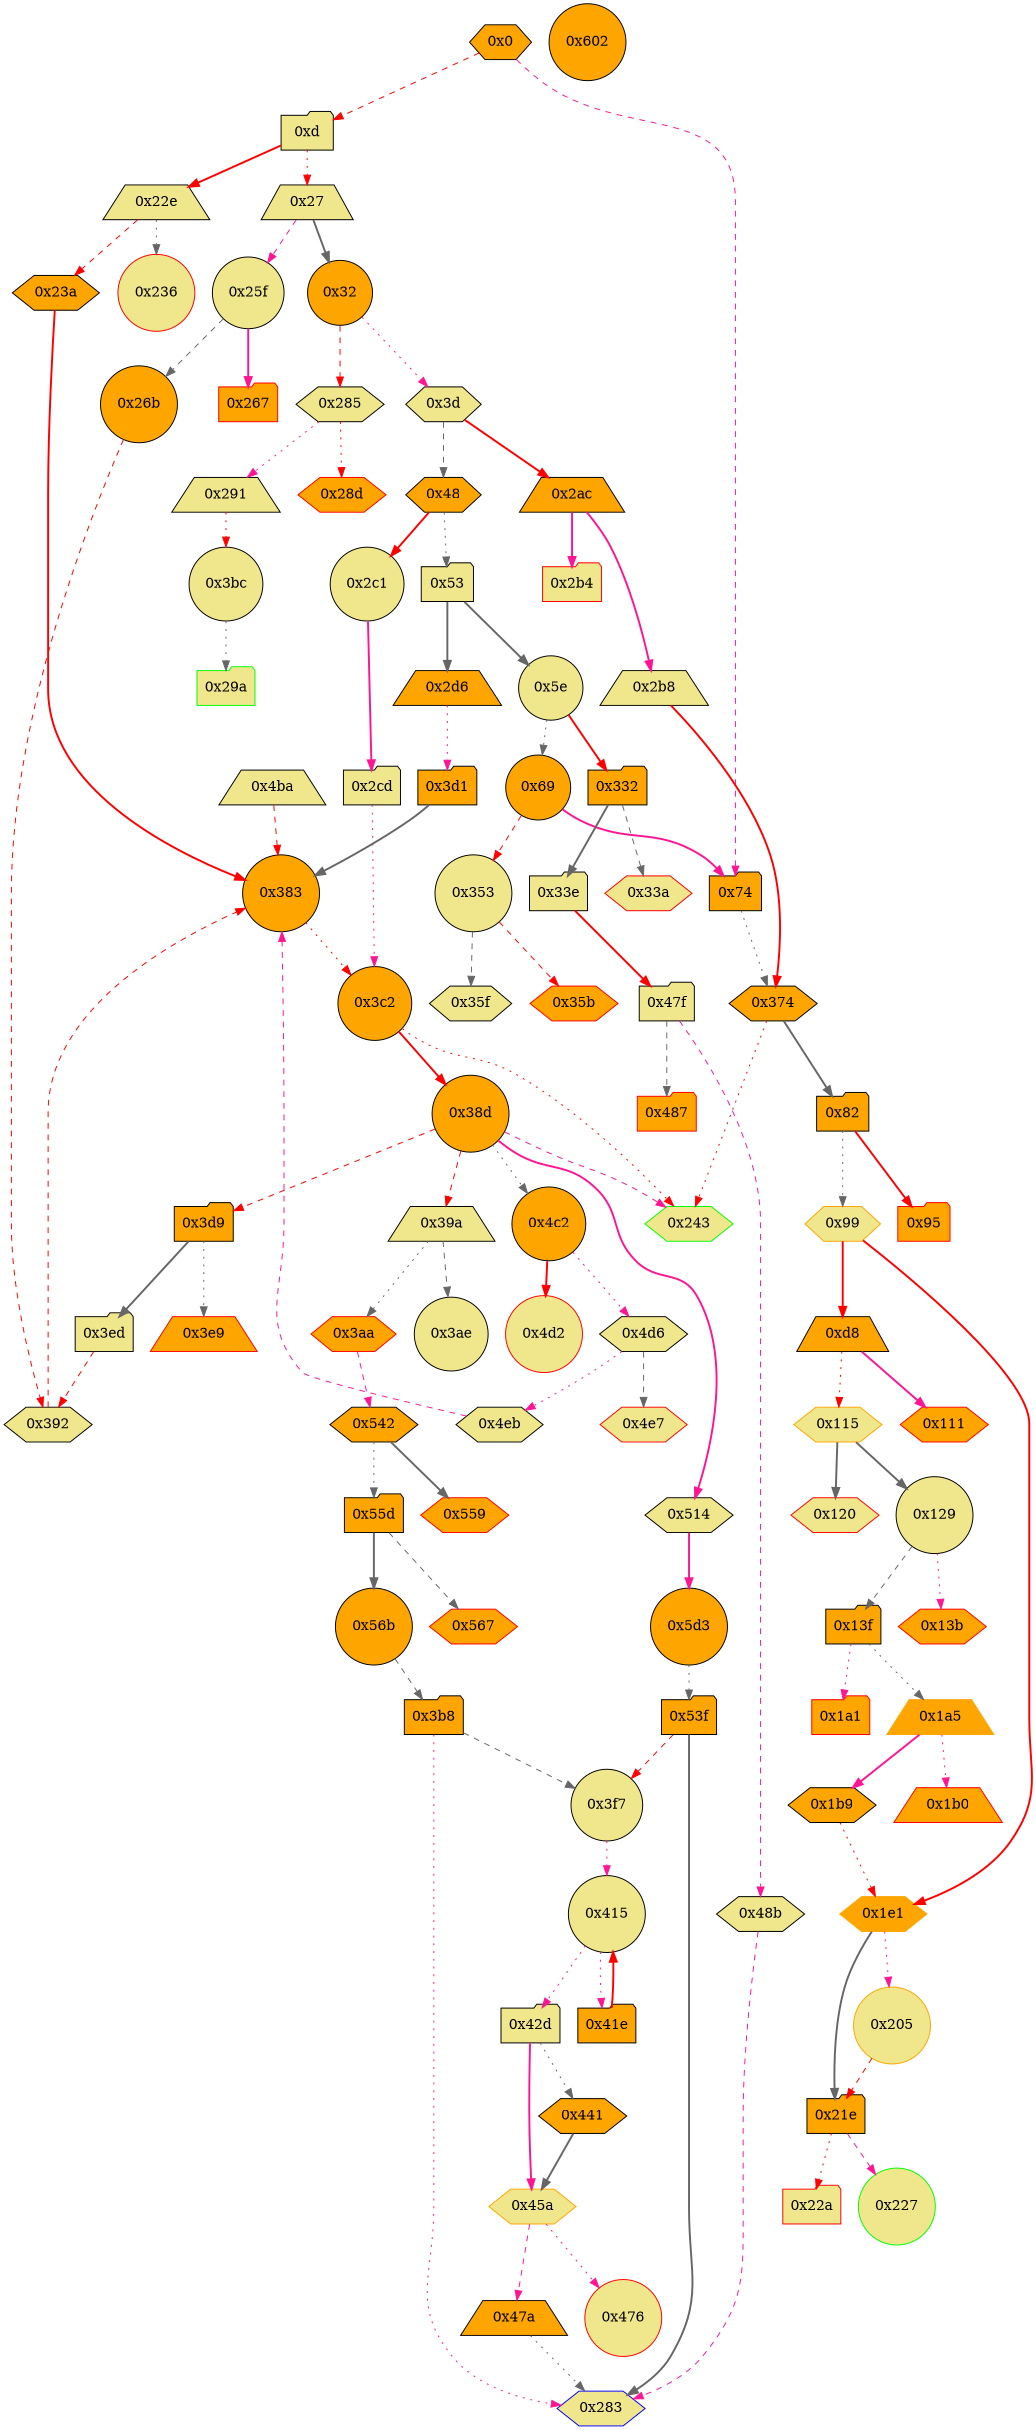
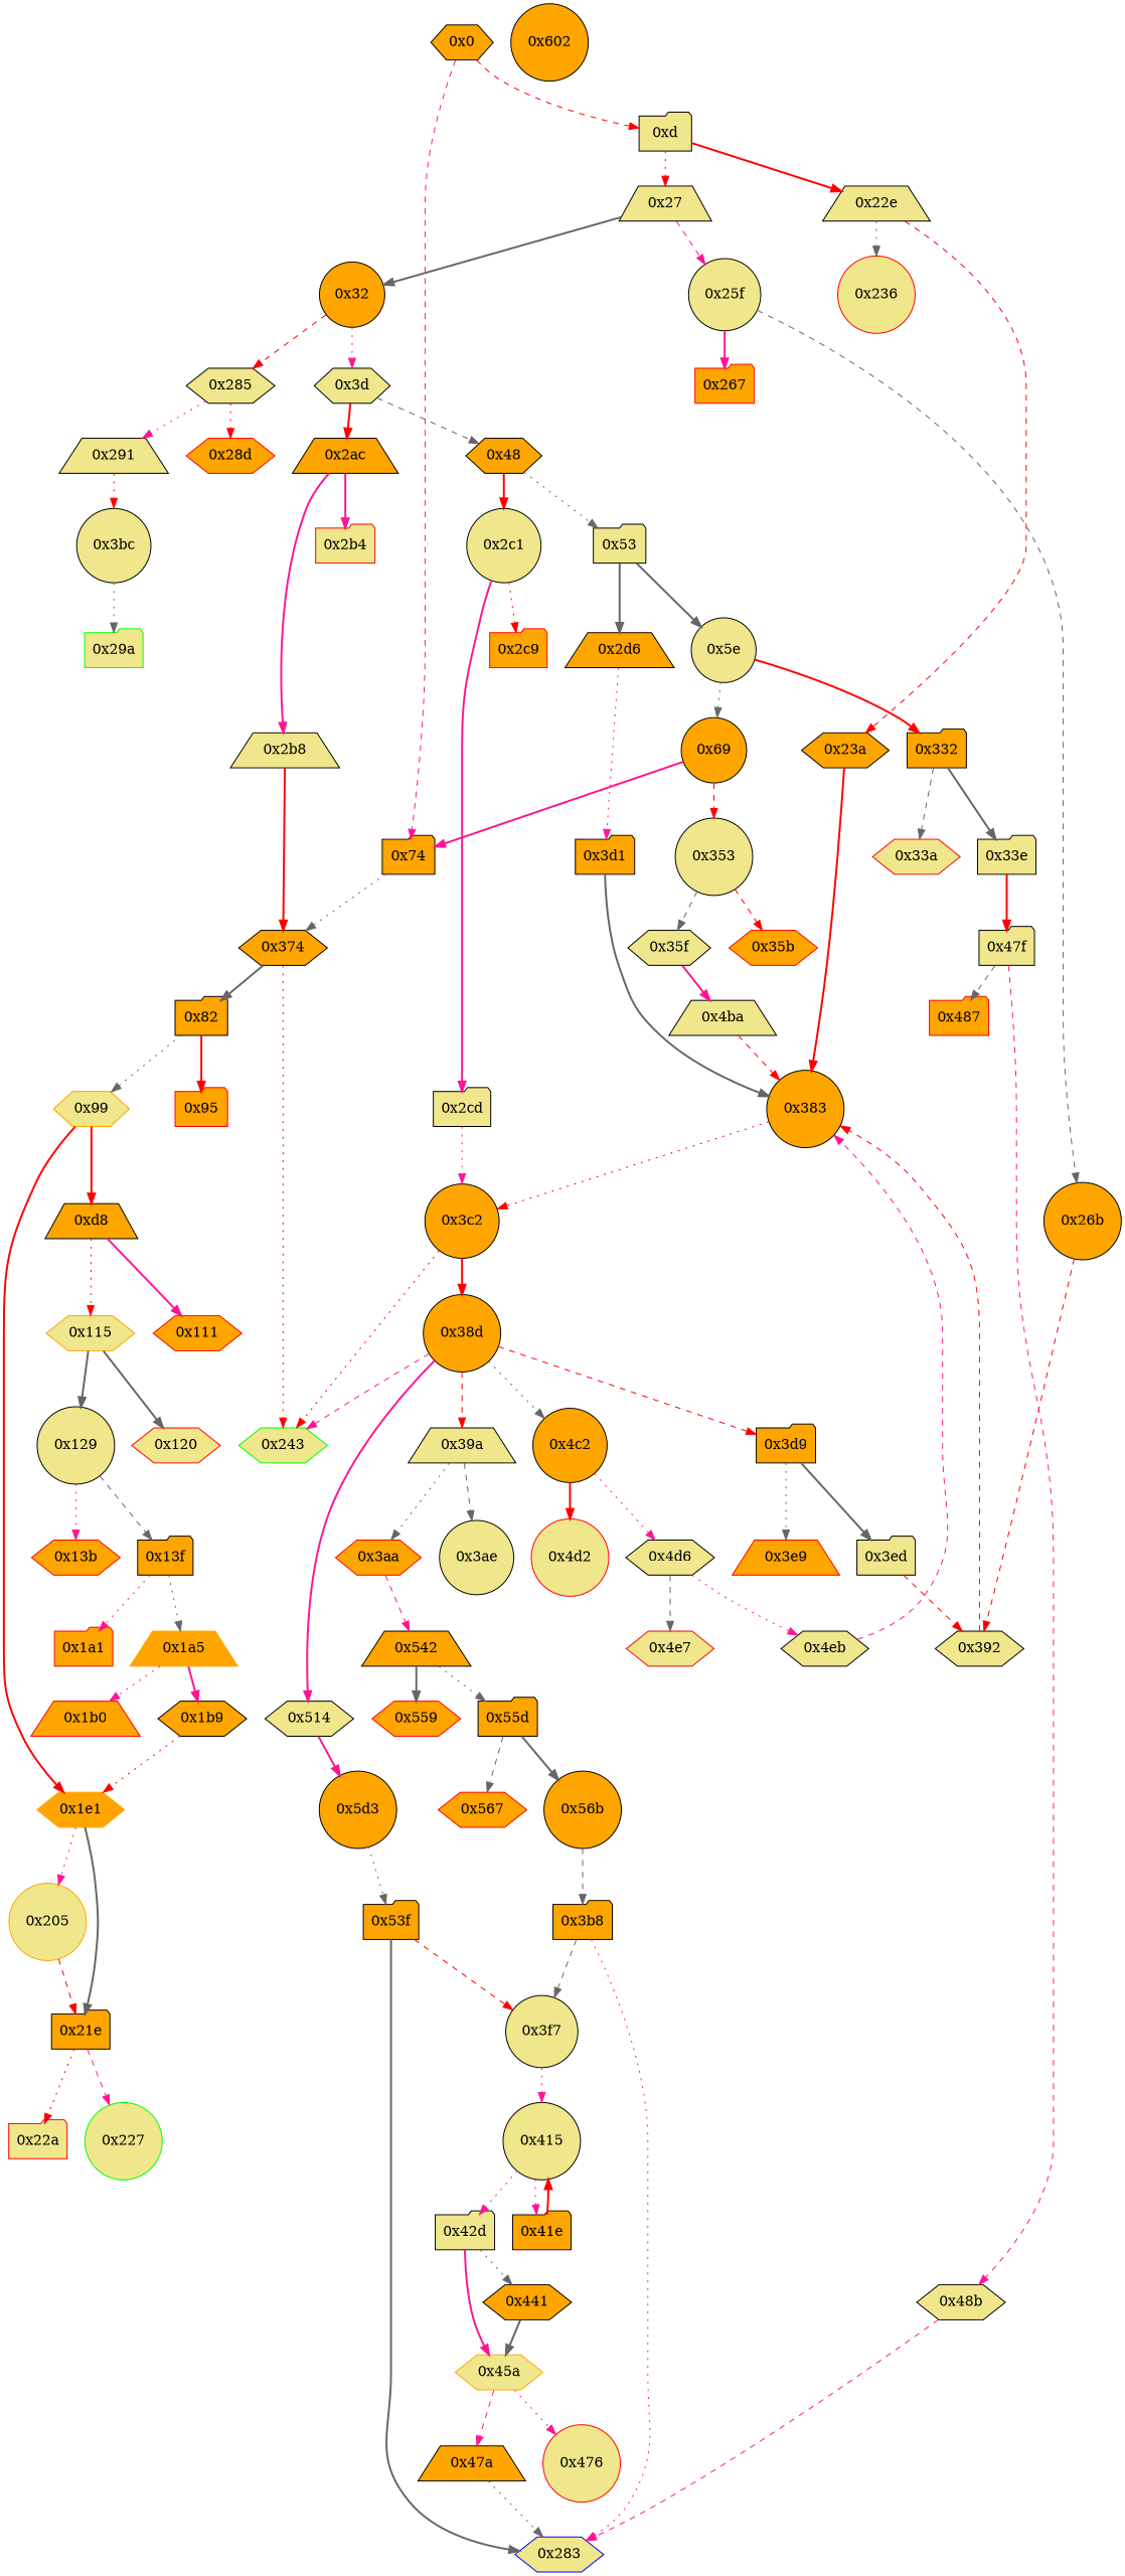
  strict digraph {
    node [fillcolor=orange shape=hexagon style=filled]
    edge [color=gray40 style=dotted]
    "0x4ba" [fillcolor=khaki shape=trapezium]
    "0x35f" [fillcolor=khaki]
    "0x383" [shape=circle]
    "0x53f" [shape=folder]
    "0x3f7" [fillcolor=khaki shape=circle]
    "0x283" [color=blue fillcolor=khaki]
    "0x415" [fillcolor=khaki shape=circle]
    "0x291" [fillcolor=khaki shape=trapezium]
    "0x3bc" [fillcolor=khaki shape=circle]
    "0x29a" [color=green fillcolor=khaki shape=folder]
    "0x33a" [color=red fillcolor=khaki]
    "0x26b" [shape=circle]
    "0x392" [fillcolor=khaki]
    "0x3c2" [shape=circle]
    "0x38d" [shape=circle]
    "0x243" [color=green fillcolor=khaki]
    "0x4c2" [shape=circle]
    "0x39a" [fillcolor=khaki shape=trapezium]
    "0x514" [fillcolor=khaki]
    "0x3d9" [shape=folder]
    "0x13f" [shape=folder]
    "0x1a5" [color=orange shape=trapezium]
    "0x1a1" [color=red shape=folder]
    "0x1b9"
    "0x1b0" [color=red shape=trapezium]
    "0x47a" [shape=trapezium]
    "0x120" [color=red fillcolor=khaki]
    "0x1e1" [color=orange]
    "0x205" [color=orange fillcolor=khaki shape=circle]
    "0x21e" [shape=folder]
    "0x3ed" [fillcolor=khaki shape=folder]
    "0x42d" [fillcolor=khaki shape=folder]
    "0x441"
    "0x45a" [color=orange fillcolor=khaki]
    "0x476" [color=red fillcolor=khaki shape=circle]
    "0x3aa" [color=red]
-   "0x542"
+   "0x542" [shape=trapezium]
    "0x69" [shape=circle]
    "0x74" [shape=folder]
    "0x353" [fillcolor=khaki shape=circle]
    "0x374"
    "0x35b" [color=red]
    "0x13b" [color=red]
    "0x129" [fillcolor=khaki shape=circle]
    "0x82" [shape=folder]
    "0x95" [color=red shape=folder]
    "0x99" [color=orange fillcolor=khaki]
    "0xd8" [shape=trapezium]
    "0x32" [shape=circle]
    "0x285" [fillcolor=khaki]
    "0x3d" [fillcolor=khaki]
    "0x28d" [color=red]
    "0x48"
    "0x2ac" [shape=trapezium]
    "0x2c1" [fillcolor=khaki shape=circle]
    "0x2cd" [fillcolor=khaki shape=folder]
+   "0x2c9" [color=red shape=folder]
    "0x3d1" [shape=folder]
    "0x4eb" [fillcolor=khaki]
    "0x115" [color=orange fillcolor=khaki]
    "0x111" [color=red]
    "0x0"
    "0xd" [fillcolor=khaki shape=folder]
    "0x27" [fillcolor=khaki shape=trapezium]
    "0x22e" [fillcolor=khaki shape=trapezium]
    "0x33e" [fillcolor=khaki shape=folder]
    "0x47f" [fillcolor=khaki shape=folder]
    "0x487" [color=red shape=folder]
    "0x48b" [fillcolor=khaki]
    "0x5e" [fillcolor=khaki shape=circle]
    "0x332" [shape=folder]
    "0x53" [fillcolor=khaki shape=folder]
    "0x2d6" [shape=trapezium]
    "0x56b" [shape=circle]
    "0x3b8" [shape=folder]
    "0x5d3" [shape=circle]
    "0x4d6" [fillcolor=khaki]
    "0x4d2" [color=red fillcolor=khaki shape=circle]
    "0x4e7" [color=red fillcolor=khaki]
    "0x41e" [shape=folder]
    "0x236" [color=red fillcolor=khaki shape=circle]
    "0x3e9" [color=red shape=trapezium]
    "0x2b4" [color=red fillcolor=khaki shape=folder]
    "0x3ae" [fillcolor=khaki shape=circle]
    "0x559" [color=red]
    "0x55d" [shape=folder]
    "0x22a" [color=red fillcolor=khaki shape=folder]
    "0x25f" [fillcolor=khaki shape=circle]
    "0x267" [color=red shape=folder]
    "0x227" [color=green fillcolor=khaki shape=circle]
    "0x2b8" [fillcolor=khaki shape=trapezium]
    "0x23a"
    "0x567" [color=red]
    "0x602" [shape=circle]
    "0x4ba" -> "0x383" [color=red style=dashed]
+   "0x35f" -> "0x4ba" [color=deeppink style=bold]
    "0x383" -> "0x3c2" [color=red]
    "0x53f" -> "0x3f7" [color=red style=dashed]
    "0x53f" -> "0x283" [style=bold]
    "0x3f7" -> "0x415" [color=deeppink]
    "0x415" -> "0x42d" [color=deeppink]
    "0x415" -> "0x41e" [color=deeppink]
    "0x291" -> "0x3bc" [color=red]
    "0x3bc" -> "0x29a"
    "0x26b" -> "0x392" [color=red style=dashed]
    "0x392" -> "0x383" [color=red style=dashed]
    "0x3c2" -> "0x38d" [color=red style=bold]
    "0x3c2" -> "0x243" [color=red]
    "0x38d" -> "0x243" [color=deeppink style=dashed]
    "0x38d" -> "0x4c2"
    "0x38d" -> "0x39a" [color=red style=dashed]
    "0x38d" -> "0x514" [color=deeppink style=bold]
    "0x38d" -> "0x3d9" [color=red style=dashed]
    "0x4c2" -> "0x4d6" [color=deeppink]
    "0x4c2" -> "0x4d2" [color=red style=bold]
    "0x39a" -> "0x3aa"
    "0x39a" -> "0x3ae" [style=dashed]
    "0x514" -> "0x5d3" [color=deeppink style=bold]
    "0x3d9" -> "0x3ed" [style=bold]
    "0x3d9" -> "0x3e9"
    "0x13f" -> "0x1a5"
    "0x13f" -> "0x1a1" [color=deeppink]
    "0x1a5" -> "0x1b9" [color=deeppink style=bold]
    "0x1a5" -> "0x1b0" [color=deeppink]
    "0x1b9" -> "0x1e1" [color=red]
    "0x47a" -> "0x283"
    "0x1e1" -> "0x205" [color=deeppink]
    "0x1e1" -> "0x21e" [style=bold]
    "0x205" -> "0x21e" [color=red style=dashed]
    "0x21e" -> "0x22a" [color=red]
    "0x21e" -> "0x227" [color=deeppink style=dashed]
    "0x3ed" -> "0x392" [color=red style=dashed]
    "0x42d" -> "0x441"
    "0x42d" -> "0x45a" [color=deeppink style=bold]
    "0x441" -> "0x45a" [style=bold]
    "0x45a" -> "0x47a" [color=deeppink style=dashed]
    "0x45a" -> "0x476" [color=deeppink]
    "0x3aa" -> "0x542" [color=deeppink style=dashed]
    "0x542" -> "0x559" [style=bold]
    "0x542" -> "0x55d"
    "0x69" -> "0x74" [color=deeppink style=bold]
    "0x69" -> "0x353" [color=red style=dashed]
    "0x74" -> "0x374"
    "0x353" -> "0x35f" [style=dashed]
    "0x353" -> "0x35b" [color=red style=dashed]
    "0x374" -> "0x243" [color=red]
    "0x374" -> "0x82" [style=bold]
    "0x129" -> "0x13f" [style=dashed]
    "0x129" -> "0x13b" [color=deeppink]
    "0x82" -> "0x95" [color=red style=bold]
    "0x82" -> "0x99"
    "0x99" -> "0x1e1" [color=red style=bold]
    "0x99" -> "0xd8" [color=red style=bold]
    "0xd8" -> "0x115" [color=red]
    "0xd8" -> "0x111" [color=deeppink style=bold]
    "0x32" -> "0x285" [color=red style=dashed]
    "0x32" -> "0x3d" [color=deeppink]
    "0x285" -> "0x291" [color=deeppink]
    "0x285" -> "0x28d" [color=red]
    "0x3d" -> "0x48" [style=dashed]
    "0x3d" -> "0x2ac" [color=red style=bold]
    "0x48" -> "0x2c1" [color=red style=bold]
    "0x48" -> "0x53"
    "0x2ac" -> "0x2b4" [color=deeppink style=bold]
    "0x2ac" -> "0x2b8" [color=deeppink style=bold]
    "0x2c1" -> "0x2cd" [color=deeppink style=bold]
+   "0x2c1" -> "0x2c9" [color=red]
    "0x2cd" -> "0x3c2" [color=deeppink]
    "0x3d1" -> "0x383" [style=bold]
    "0x4eb" -> "0x383" [color=deeppink style=dashed]
    "0x115" -> "0x120" [style=bold]
    "0x115" -> "0x129" [style=bold]
    "0x0" -> "0x74" [color=deeppink style=dashed]
    "0x0" -> "0xd" [color=red style=dashed]
    "0xd" -> "0x27" [color=red]
    "0xd" -> "0x22e" [color=red style=bold]
    "0x27" -> "0x32" [style=bold]
    "0x27" -> "0x25f" [color=deeppink style=dashed]
    "0x22e" -> "0x236"
    "0x22e" -> "0x23a" [color=red style=dashed]
    "0x33e" -> "0x47f" [color=red style=bold]
    "0x47f" -> "0x487" [style=dashed]
    "0x47f" -> "0x48b" [color=deeppink style=dashed]
    "0x48b" -> "0x283" [color=deeppink style=dashed]
    "0x5e" -> "0x69"
    "0x5e" -> "0x332" [color=red style=bold]
    "0x332" -> "0x33a" [style=dashed]
    "0x332" -> "0x33e" [style=bold]
    "0x53" -> "0x5e" [style=bold]
    "0x53" -> "0x2d6" [style=bold]
    "0x2d6" -> "0x3d1" [color=deeppink]
    "0x56b" -> "0x3b8" [style=dashed]
    "0x3b8" -> "0x3f7" [style=dashed]
    "0x3b8" -> "0x283" [color=deeppink]
    "0x5d3" -> "0x53f"
    "0x4d6" -> "0x4eb" [color=deeppink]
    "0x4d6" -> "0x4e7" [style=dashed]
    "0x41e" -> "0x415" [color=red style=bold]
    "0x55d" -> "0x56b" [style=bold]
    "0x55d" -> "0x567" [style=dashed]
    "0x25f" -> "0x26b" [style=dashed]
    "0x25f" -> "0x267" [color=deeppink style=bold]
    "0x2b8" -> "0x374" [color=red style=bold]
    "0x23a" -> "0x383" [color=red style=bold]
  }
